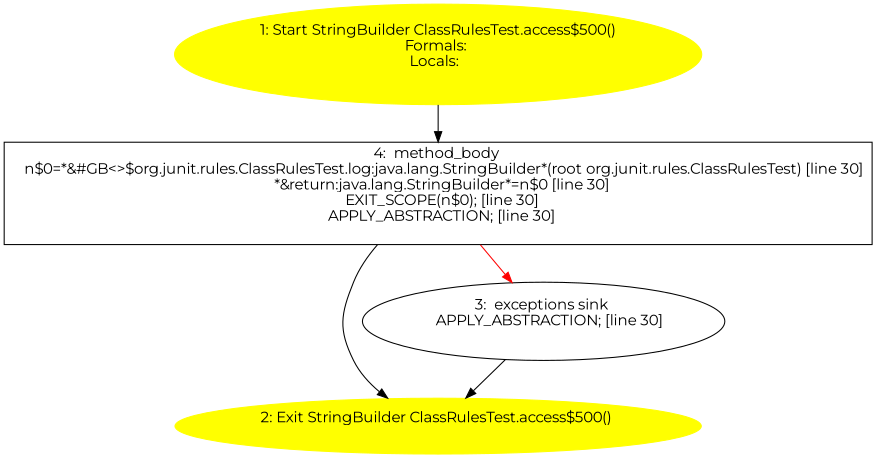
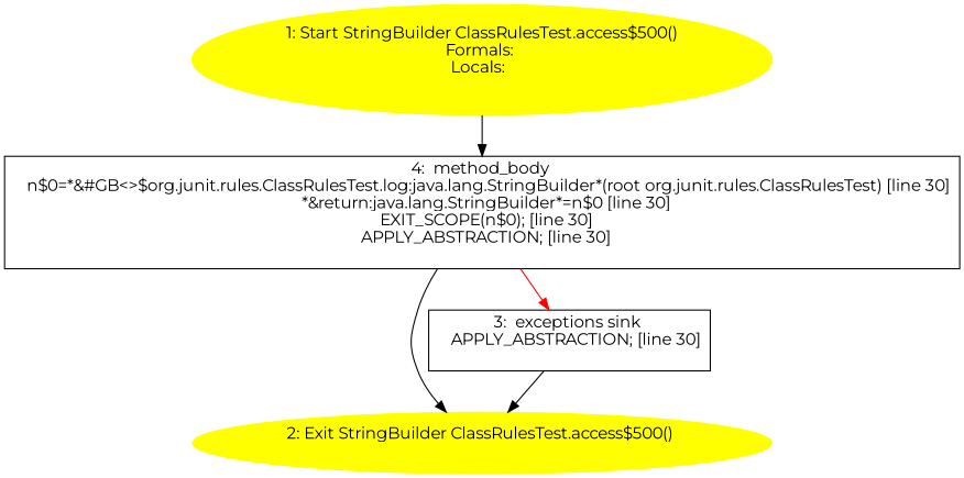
  digraph {
    fontname=Montserrat
    node [fontname=Montserrat]
    edge [fontname=Montserrat]
    n1 [color=yellow label="1: Start StringBuilder ClassRulesTest.access$500()\nFormals: \nLocals:  \n  " style=filled]
    n2 [label="4:  method_body \n   n$0=*&#GB<>$org.junit.rules.ClassRulesTest.log:java.lang.StringBuilder*(root org.junit.rules.ClassRulesTest) [line 30]\n  *&return:java.lang.StringBuilder*=n$0 [line 30]\n  EXIT_SCOPE(n$0); [line 30]\n  APPLY_ABSTRACTION; [line 30]\n " shape=box]
    n3 [color=yellow label="2: Exit StringBuilder ClassRulesTest.access$500() \n  " style=filled]
-   n4 [label="3:  exceptions sink \n   APPLY_ABSTRACTION; [line 30]\n " shape=ellipse]
+   n4 [label="3:  exceptions sink \n   APPLY_ABSTRACTION; [line 30]\n " shape=box]
    n1 -> n2
    n2 -> n3
    n2 -> n4 [color=red]
    n4 -> n3
  }
